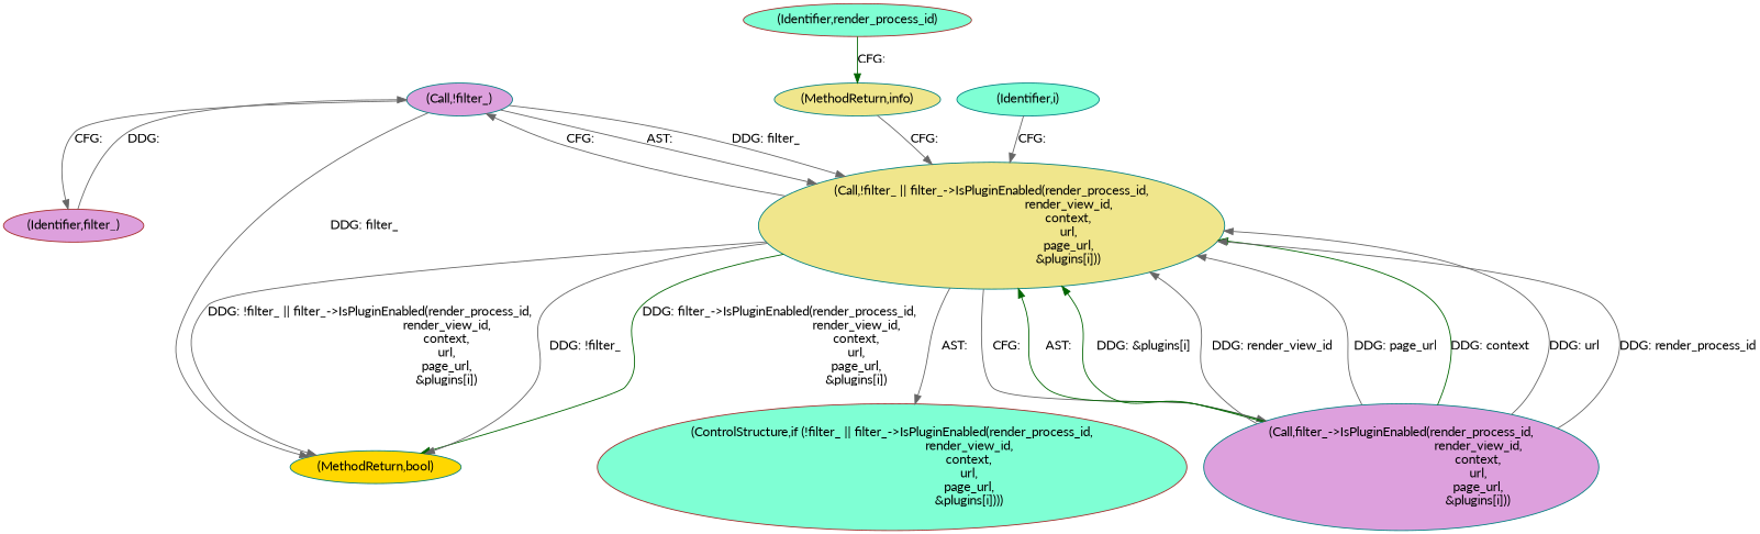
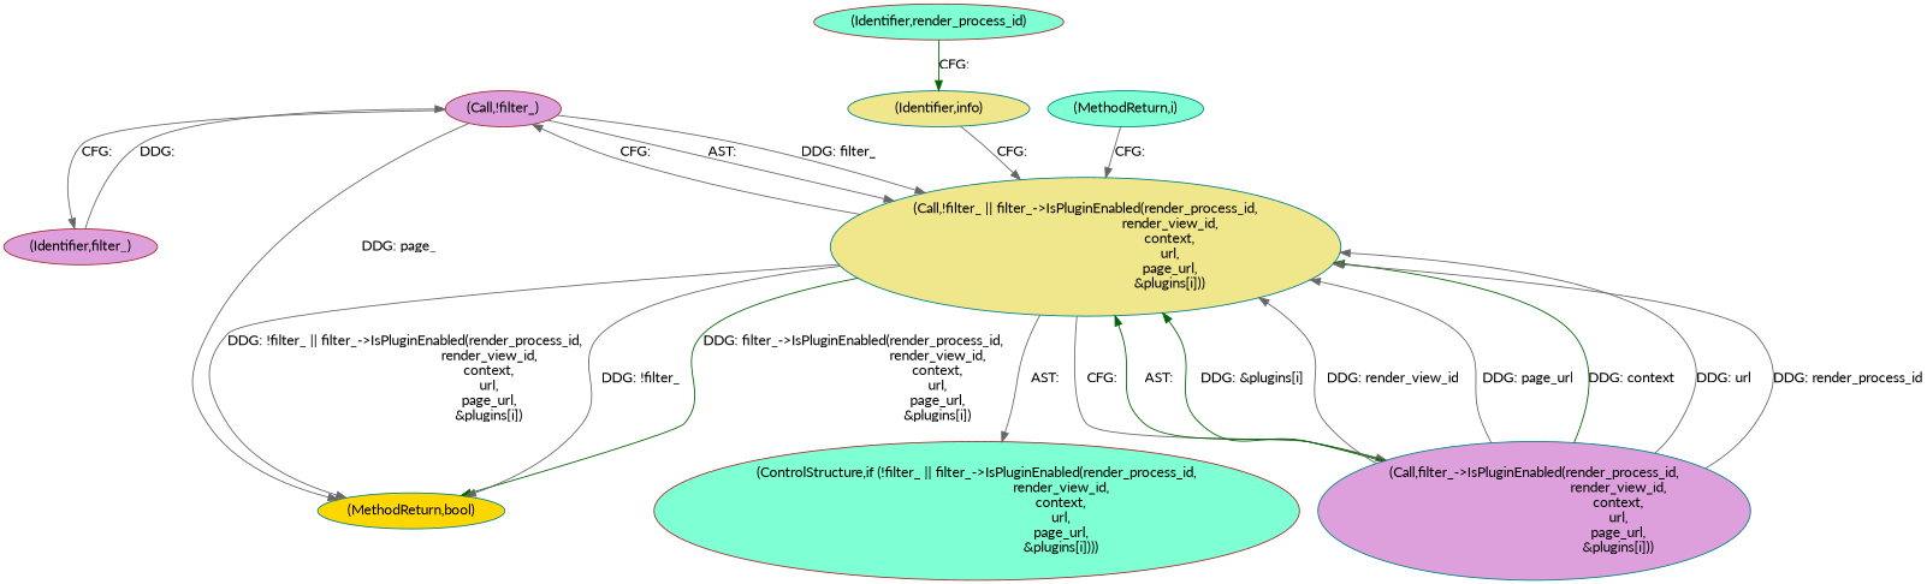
  digraph {
    fontname=Lato
    node [color=teal fillcolor=plum fontname=Lato style=filled]
    edge [color=gray40 fontname=Lato]
-   n1 [label="(Call,!filter_)"]
+   n1 [color=brown label="(Call,!filter_)"]
    n2 [fillcolor=khaki label="(Call,!filter_ || filter_->IsPluginEnabled(render_process_id,\n                                             render_view_id,\n                                             context,\n                                             url,\n                                             page_url,\n                                             &plugins[i]))"]
    n3 [color=brown label="(Identifier,filter_)"]
    n4 [fillcolor=gold label="(MethodReturn,bool)"]
    n5 [color=brown fillcolor=aquamarine label="(ControlStructure,if (!filter_ || filter_->IsPluginEnabled(render_process_id,\n                                             render_view_id,\n                                             context,\n                                             url,\n                                             page_url,\n                                             &plugins[i])))"]
    n6 [label="(Call,filter_->IsPluginEnabled(render_process_id,\n                                             render_view_id,\n                                             context,\n                                             url,\n                                             page_url,\n                                             &plugins[i]))"]
-   n7 [fillcolor=khaki label="(MethodReturn,info)"]
-   n8 [fillcolor=aquamarine label="(Identifier,i)"]
+   n7 [fillcolor=khaki label="(Identifier,info)"]
+   n8 [fillcolor=aquamarine label="(MethodReturn,i)"]
    n9 [color=brown fillcolor=aquamarine label="(Identifier,render_process_id)"]
    n1 -> n2 [label="AST: "]
    n1 -> n2 [label="DDG: filter_"]
    n1 -> n3 [label="CFG: "]
-   n1 -> n4 [label="DDG: filter_"]
+   n1 -> n4 [label="DDG: page_"]
    n2 -> n1 [label="CFG: "]
    n2 -> n4 [color=darkgreen label="DDG: filter_->IsPluginEnabled(render_process_id,\n                                             render_view_id,\n                                             context,\n                                             url,\n                                             page_url,\n                                             &plugins[i])"]
    n2 -> n4 [label="DDG: !filter_ || filter_->IsPluginEnabled(render_process_id,\n                                             render_view_id,\n                                             context,\n                                             url,\n                                             page_url,\n                                             &plugins[i])"]
    n2 -> n4 [label="DDG: !filter_"]
    n2 -> n5 [label="AST: "]
    n2 -> n6 [label="CFG: "]
    n3 -> n1 [label="DDG: "]
    n6 -> n2 [color=darkgreen label="AST: "]
    n6 -> n2 [color=darkgreen label="DDG: &plugins[i]"]
    n6 -> n2 [label="DDG: render_view_id"]
    n6 -> n2 [label="DDG: page_url"]
    n6 -> n2 [color=darkgreen label="DDG: context"]
    n6 -> n2 [label="DDG: url"]
    n6 -> n2 [label="DDG: render_process_id"]
    n7 -> n2 [label="CFG: "]
    n8 -> n2 [label="CFG: "]
    n9 -> n7 [color=darkgreen label="CFG: "]
  }
